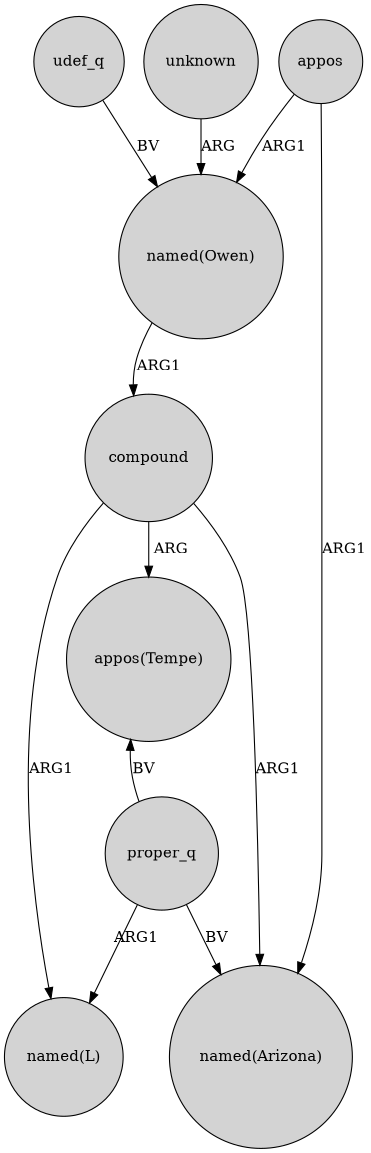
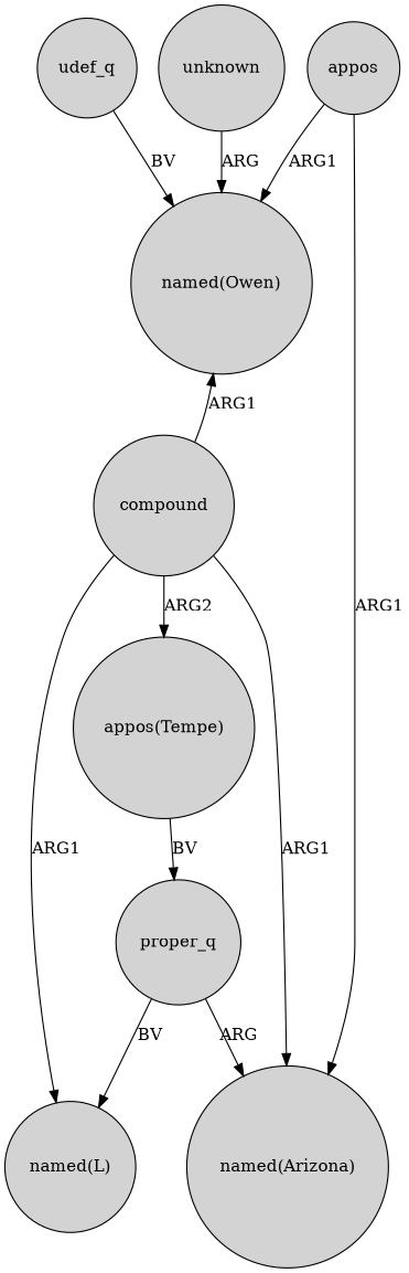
  digraph {
    node [shape=circle style=filled]
    udef_q
    "named(Owen)"
    compound
    "named(Arizona)"
    "named(L)"
    n6 [label="appos(Tempe)"]
    proper_q
    unknown
    appos
    udef_q -> "named(Owen)" [label=BV]
-   "named(Owen)" -> compound [label=ARG1]
+   compound -> "named(Owen)" [label=ARG1]
    compound -> "named(Arizona)" [label=ARG1]
    compound -> "named(L)" [label=ARG1]
-   compound -> n6 [label=ARG]
-   proper_q -> "named(Arizona)" [label=BV]
-   proper_q -> "named(L)" [label=ARG1]
-   proper_q -> n6 [label=BV]
+   compound -> n6 [label=ARG2]
+   proper_q -> "named(Arizona)" [label=ARG]
+   proper_q -> "named(L)" [label=BV]
+   n6 -> proper_q [label=BV]
    unknown -> "named(Owen)" [label=ARG]
    appos -> "named(Owen)" [label=ARG1]
    appos -> "named(Arizona)" [label=ARG1]
  }
